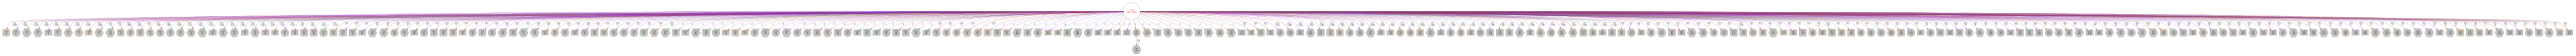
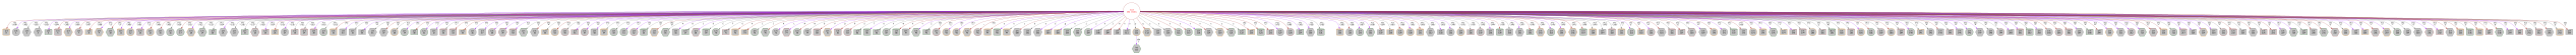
  digraph {
    fontname="IBM Plex Mono"
    node [color=gray40 fillcolor="0,0,0.766667" fontname="IBM Plex Mono" shape=circle style=filled]
    edge [color=purple fontname="IBM Plex Mono"]
    n1 [color=brown fillcolor="0,0,1" fontcolor=red label="dict\n256 items"]
    n2 [color=darkorange label="int\n0" shape=cylinder]
    n3 [label="int\n1"]
    n4 [label="int\n2" shape=hexagon]
    n5 [label="int\n3" shape=hexagon]
    n6 [color=darkgreen label="int\n4" shape=folder]
    n7 [color=brown label="int\n5" shape=cylinder]
    n8 [color=darkorange label="int\n6" shape=hexagon]
    n9 [color=brown label="int\n7"]
    n10 [color=darkorange label="int\n8" shape=folder]
    n11 [color=darkorange label="int\n9" shape=hexagon]
    n12 [color=darkgreen label="int\n10" shape=hexagon]
    n13 [color=darkorange label="int\n11" shape=cylinder]
    n14 [color=darkorange label="int\n12"]
    n15 [color=brown label="int\n13" shape=cylinder]
    n16 [color=darkorange label="int\n14"]
    n17 [label="int\n15"]
    n18 [color=darkgreen label="int\n16"]
    n19 [color=darkgreen label="int\n17"]
    n20 [color=darkorange label="int\n18" shape=hexagon]
    n21 [color=darkgreen label="int\n19" shape=hexagon]
    n22 [color=darkgreen label="int\n20" shape=folder]
    n23 [label="int\n21" shape=hexagon]
    n24 [label="int\n22" shape=hexagon]
    n25 [color=darkgreen label="int\n23" shape=folder]
    n26 [color=brown label="int\n24" shape=hexagon]
    n27 [color=brown label="int\n25" shape=folder]
    n28 [color=darkorange label="int\n26" shape=folder]
    n29 [label="int\n27"]
    n30 [color=brown label="int\n28" shape=folder]
    n31 [color=brown label="int\n29" shape=cylinder]
    n32 [color=brown label="int\n30" shape=cylinder]
    n33 [color=darkgreen label="int\n31"]
    n34 [color=darkorange label="int\n32" shape=cylinder]
    n35 [label="int\n33" shape=cylinder]
    n36 [label="int\n34" shape=cylinder]
    n37 [label="int\n35" shape=folder]
    n38 [label="int\n36" shape=hexagon]
    n39 [label="int\n37" shape=hexagon]
    n40 [color=darkorange label="int\n38"]
    n41 [color=darkgreen label="int\n39"]
    n42 [color=darkgreen label="int\n40" shape=folder]
    n43 [color=darkgreen label="int\n41"]
    n44 [label="int\n42" shape=cylinder]
    n45 [color=brown label="int\n43" shape=cylinder]
    n46 [color=brown label="int\n44" shape=cylinder]
    n47 [color=darkorange label="int\n45" shape=folder]
    n48 [label="int\n46"]
    n49 [label="int\n47" shape=cylinder]
    n50 [color=brown label="int\n48"]
    n51 [color=brown label="int\n49" shape=hexagon]
    n52 [color=brown label="int\n50" shape=cylinder]
    n53 [color=darkgreen label="int\n51" shape=hexagon]
    n54 [label="int\n52" shape=hexagon]
    n55 [color=darkorange label="int\n53" shape=folder]
    n56 [color=darkorange label="int\n54"]
    n57 [color=brown label="int\n55"]
    n58 [color=brown label="int\n56" shape=folder]
    n59 [color=brown label="int\n57"]
    n60 [label="int\n58" shape=cylinder]
    n61 [color=darkorange label="int\n59" shape=cylinder]
    n62 [color=darkgreen label="int\n60"]
    n63 [color=darkgreen label="int\n61"]
    n64 [color=brown label="int\n62"]
    n65 [color=darkgreen label="int\n63" shape=cylinder]
    n66 [color=darkorange label="int\n64" shape=hexagon]
    n67 [color=darkgreen label="int\n65" shape=hexagon]
    n68 [label="int\n66" shape=cylinder]
    n69 [color=darkgreen label="int\n67" shape=folder]
    n70 [color=brown label="int\n68" shape=hexagon]
    n71 [color=darkgreen label="int\n69" shape=cylinder]
    n72 [color=darkgreen label="int\n70"]
    n73 [color=brown label="int\n71" shape=folder]
    n74 [color=darkorange label="int\n72" shape=cylinder]
    n75 [color=darkorange label="int\n73" shape=folder]
    n76 [color=darkgreen label="int\n74"]
    n77 [color=darkgreen label="int\n75" shape=hexagon]
    n78 [label="int\n76"]
    n79 [color=brown label="int\n77" shape=hexagon]
    n80 [color=darkgreen label="int\n78"]
    n81 [label="int\n79"]
    n82 [color=brown label="int\n80" shape=cylinder]
    n83 [color=darkorange label="int\n81" shape=hexagon]
    n84 [color=brown label="int\n82" shape=cylinder]
    n85 [color=brown label="int\n83"]
    n86 [color=darkgreen label="int\n84" shape=folder]
    n87 [color=darkgreen label="int\n85" shape=cylinder]
    n88 [color=darkgreen label="int\n86" shape=folder]
    n89 [color=darkgreen label="int\n87"]
    n90 [color=darkgreen label="int\n88" shape=cylinder]
    n91 [label="int\n89" shape=cylinder]
    n92 [color=darkgreen label="int\n90" shape=hexagon]
    n93 [color=darkgreen label="int\n91" shape=folder]
    n94 [color=brown label="int\n92"]
    n95 [color=darkorange label="int\n93"]
    n96 [color=darkorange label="int\n94"]
    n97 [color=darkorange label="int\n95" shape=hexagon]
    n98 [color=brown label="int\n96"]
    n99 [color=darkorange label="int\n97" shape=cylinder]
    n100 [color=darkgreen label="int\n98" shape=cylinder]
    n101 [color=darkorange label="int\n99" shape=cylinder]
    n102 [label="int\n100" shape=hexagon]
    n103 [label="int\n101" shape=cylinder]
    n104 [label="int\n102" shape=hexagon]
    n105 [color=darkorange label="int\n103" shape=folder]
    n106 [color=darkorange label="int\n104" shape=folder]
    n107 [color=darkgreen label="int\n105" shape=cylinder]
    n108 [color=darkgreen label="int\n106" shape=hexagon]
    n109 [color=darkgreen label="int\n107"]
    n110 [label="int\n108" shape=folder]
    n111 [color=brown label="int\n109" shape=folder]
    n112 [label="int\n110" shape=folder]
    n113 [label="int\n111" shape=folder]
    n114 [color=darkorange label="int\n112"]
    n115 [color=darkorange label="int\n113" shape=hexagon]
    n116 [label="int\n114" shape=cylinder]
    n117 [label="int\n115" shape=hexagon]
    n118 [color=darkgreen label="int\n116"]
    n119 [color=darkgreen label="int\n117"]
    n120 [color=darkgreen label="int\n118" shape=cylinder]
    n121 [label="int\n119" shape=hexagon]
    n122 [color=darkorange label="int\n120" shape=hexagon]
    n123 [color=darkgreen label="int\n121" shape=hexagon]
    n124 [color=darkgreen label="int\n122" shape=folder]
    n125 [color=darkorange label="int\n123" shape=folder]
    n126 [color=darkgreen label="int\n124" shape=cylinder]
    n127 [color=brown label="int\n126" shape=folder]
    n128 [label="int\n127"]
    n129 [color=brown label="int\n128"]
    n130 [color=darkgreen label="int\n129" shape=folder]
    n131 [label="int\n130" shape=hexagon]
    n132 [color=darkgreen label="int\n131" shape=cylinder]
-   n133 [color=brown label="int\n132" shape=cylinder]
    n134 [color=darkorange label="int\n133" shape=cylinder]
    n135 [label="int\n134"]
    n136 [color=darkgreen label="int\n135"]
    n137 [color=darkgreen label="int\n136" shape=hexagon]
    n138 [label="int\n137" shape=folder]
    n139 [color=darkorange label="int\n138" shape=folder]
    n140 [color=darkorange label="int\n139"]
    n141 [color=darkorange label="int\n140"]
    n142 [color=darkorange label="int\n141" shape=cylinder]
    n143 [label="int\n142" shape=hexagon]
    n144 [label="int\n143" shape=folder]
    n145 [label="int\n144"]
    n146 [color=darkorange label="int\n145"]
    n147 [color=brown label="int\n146" shape=folder]
    n148 [color=brown label="int\n147"]
    n149 [label="int\n148" shape=cylinder]
    n150 [color=darkgreen label="int\n149" shape=cylinder]
    n151 [label="int\n150" shape=cylinder]
    n152 [label="int\n151" shape=hexagon]
    n153 [color=darkgreen label="int\n152" shape=folder]
    n154 [color=darkorange label="int\n153" shape=hexagon]
    n155 [color=darkgreen label="int\n154"]
    n156 [color=darkorange label="int\n155" shape=hexagon]
    n157 [color=darkorange label="int\n156" shape=hexagon]
    n158 [color=darkgreen label="int\n157" shape=cylinder]
    n159 [color=darkorange label="int\n158" shape=cylinder]
    n160 [label="int\n159" shape=folder]
    n161 [color=brown label="int\n160" shape=cylinder]
    n162 [color=darkorange label="int\n161" shape=cylinder]
    n163 [color=darkgreen label="int\n162"]
    n164 [color=darkorange label="int\n163" shape=folder]
    n165 [color=brown label="int\n164"]
    n166 [label="int\n165" shape=hexagon]
    n167 [color=brown label="int\n166" shape=cylinder]
    n168 [color=brown label="int\n167" shape=folder]
    n169 [color=brown label="int\n168" shape=hexagon]
    n170 [label="int\n169" shape=hexagon]
    n171 [color=darkorange label="int\n170"]
    n172 [label="int\n171"]
    n173 [color=darkgreen label="int\n172" shape=cylinder]
    n174 [label="int\n173" shape=cylinder]
    n175 [color=darkorange label="int\n174"]
    n176 [color=darkorange label="int\n175" shape=cylinder]
    n177 [color=darkgreen label="int\n176" shape=hexagon]
    n178 [color=darkorange label="int\n177" shape=folder]
    n179 [color=brown label="int\n178" shape=folder]
    n180 [color=brown label="int\n179" shape=cylinder]
    n181 [color=darkorange label="int\n180"]
    n182 [color=brown label="int\n181" shape=folder]
    n183 [color=darkgreen label="dict\n182" shape=cylinder]
    n184 [color=darkorange label="int\n183" shape=cylinder]
    n185 [color=brown label="int\n184" shape=cylinder]
    n186 [color=darkorange label="int\n185"]
    n187 [color=darkgreen label="int\n186"]
    n188 [color=brown label="int\n187"]
    n189 [color=darkorange label="int\n188"]
    n190 [color=brown label="int\n189" shape=cylinder]
    n191 [color=darkgreen label="int\n190"]
    n192 [color=darkorange label="int\n191" shape=folder]
    n193 [label="int\n192"]
    n194 [label="int\n193" shape=cylinder]
    n195 [color=brown label="int\n194" shape=folder]
    n196 [label="int\n195" shape=cylinder]
    n197 [color=darkgreen label="int\n196"]
    n198 [label="int\n197" shape=hexagon]
    n199 [label="int\n198"]
    n200 [color=brown label="int\n199"]
    n201 [label="int\n200" shape=folder]
    n202 [color=brown label="int\n201" shape=cylinder]
    n203 [color=darkgreen label="int\n202" shape=cylinder]
    n204 [label="int\n203" shape=cylinder]
    n205 [label="int\n204"]
    n206 [color=brown label="int\n205"]
    n207 [color=brown label="int\n206" shape=cylinder]
    n208 [label="int\n207" shape=hexagon]
    n209 [color=darkgreen label="int\n208" shape=folder]
    n210 [label="int\n209" shape=folder]
    n211 [color=darkorange label="int\n210" shape=hexagon]
    n212 [label="int\n211" shape=hexagon]
    n213 [color=brown label="int\n212"]
    n214 [color=darkgreen label="int\n213" shape=hexagon]
    n215 [color=brown label="int\n214" shape=hexagon]
    n216 [color=darkorange label="int\n215" shape=cylinder]
    n217 [color=darkgreen label="int\n216"]
    n218 [color=brown label="int\n217" shape=cylinder]
    n219 [label="int\n218" shape=folder]
    n220 [color=darkorange label="int\n219" shape=hexagon]
    n221 [label="int\n220" shape=cylinder]
    n222 [color=brown label="int\n221"]
    n223 [color=brown label="int\n222" shape=cylinder]
    n224 [label="int\n223" shape=folder]
    n225 [label="int\n224" shape=hexagon]
    n226 [color=brown label="int\n225" shape=folder]
    n227 [color=brown label="int\n226" shape=folder]
    n228 [label="int\n227"]
    n229 [color=darkgreen label="int\n228" shape=hexagon]
    n230 [color=darkgreen label="int\n229" shape=folder]
    n231 [label="int\n230" shape=cylinder]
    n232 [color=darkgreen label="int\n231" shape=hexagon]
    n233 [color=brown label="int\n232" shape=hexagon]
    n234 [color=darkorange label="int\n233"]
    n235 [label="int\n234" shape=folder]
    n236 [color=darkorange label="int\n235" shape=folder]
    n237 [color=brown label="int\n236" shape=hexagon]
    n238 [color=darkorange label="int\n237" shape=hexagon]
    n239 [color=darkgreen label="int\n238"]
    n240 [label="int\n239"]
    n241 [label="int\n240" shape=hexagon]
    n242 [color=brown label="int\n241" shape=hexagon]
    n243 [color=brown label="int\n242" shape=folder]
    n244 [label="int\n243" shape=hexagon]
    n245 [color=darkorange label="int\n244" shape=cylinder]
    n246 [color=darkgreen label="int\n245" shape=cylinder]
    n247 [color=darkorange label="int\n246" shape=cylinder]
    n248 [color=brown label="int\n247" shape=folder]
    n249 [color=darkgreen label="int\n248" shape=hexagon]
    n250 [label="int\n249" shape=folder]
    n251 [color=brown label="int\n250" shape=folder]
    n252 [label="int\n251"]
    n253 [color=brown label="int\n252" shape=cylinder]
    n254 [label="int\n253" shape=hexagon]
    n255 [color=darkorange label="int\n254" shape=cylinder]
    n256 [label="int\n255" shape=folder]
    n257 [color=darkgreen label="int\n125" shape=hexagon]
    n1 -> n2 [color=brown label="str\n'\\x00'"]
    n1 -> n3 [label="str\n'\\x01'"]
    n1 -> n4 [color=gray40 label="str\n'\\x02'"]
    n1 -> n5 [color=gray40 label="str\n'\\x03'"]
    n1 -> n6 [label="str\n'\\x04'"]
    n1 -> n7 [color=brown label="str\n'\\x05'"]
    n1 -> n8 [label="str\n'\\x06'"]
    n1 -> n9 [color=brown label="str\n'\\x07'"]
    n1 -> n10 [color=brown label="str\n'\\x08'"]
    n1 -> n11 [label="str\n'\\t'"]
    n1 -> n12 [color=brown label="str\n'\\n'"]
    n1 -> n13 [label="str\n'\\x0b'"]
    n1 -> n14 [label="str\n'\\x0c'"]
    n1 -> n15 [label="str\n'\\r'"]
    n1 -> n16 [color=brown label="str\n'\\x0e'"]
    n1 -> n17 [color=brown label="str\n'\\x0f'"]
    n1 -> n18 [color=gray40 label="str\n'\\x10'"]
    n1 -> n19 [color=brown label="str\n'\\x11'"]
    n1 -> n20 [label="str\n'\\x12'"]
    n1 -> n21 [color=gray40 label="str\n'\\x13'"]
    n1 -> n22 [color=gray40 label="str\n'\\x14'"]
    n1 -> n23 [label="str\n'\\x15'"]
    n1 -> n24 [color=gray40 label="str\n'\\x16'"]
    n1 -> n25 [color=gray40 label="str\n'\\x17'"]
    n1 -> n26 [color=gray40 label="str\n'\\x18'"]
    n1 -> n27 [label="str\n'\\x19'"]
    n1 -> n28 [color=brown label="str\n'\\x1a'"]
    n1 -> n29 [label="str\n'\\x1b'"]
    n1 -> n30 [color=gray40 label="str\n'\\x1c'"]
    n1 -> n31 [color=gray40 label="str\n'\\x1d'"]
    n1 -> n32 [label="str\n'\\x1e'"]
    n1 -> n33 [color=gray40 label="str\n'\\x1f'"]
    n1 -> n34 [color=brown label="str\n' '"]
    n1 -> n35 [label="str\n'!'"]
    n1 -> n36 [color=gray40 label="str\n'\"'"]
    n1 -> n37 [label="str\n'#'"]
    n1 -> n38 [color=gray40 label="str\n'$'"]
    n1 -> n39 [color=brown label="str\n'%'"]
    n1 -> n40 [color=gray40 label="str\n'&'"]
    n1 -> n41 [label="str\n\"'\""]
    n1 -> n42 [color=brown label="str\n'('"]
    n1 -> n43 [label="str\n')'"]
    n1 -> n44 [label="str\n'*'"]
    n1 -> n45 [color=gray40 label="str\n'+'"]
    n1 -> n46 [color=brown label="str\n','"]
    n1 -> n47 [color=brown label="str\n'-'"]
    n1 -> n48 [label="str\n'.'"]
    n1 -> n49 [label="str\n'/'"]
    n1 -> n50 [label="str\n'0'"]
    n1 -> n51 [label="str\n'1'"]
    n1 -> n52 [label="str\n'2'"]
    n1 -> n53 [color=gray40 label="str\n'3'"]
    n1 -> n54 [color=brown label="str\n'4'"]
    n1 -> n55 [color=gray40 label="str\n'5'"]
    n1 -> n56 [color=brown label="str\n'6'"]
    n1 -> n57 [color=gray40 label="str\n'7'"]
    n1 -> n58 [label="str\n'8'"]
    n1 -> n59 [label="str\n'9'"]
    n1 -> n60 [label="str\n':'"]
    n1 -> n61 [color=gray40 label="str\n';'"]
    n1 -> n62 [color=gray40 label="str\n'<'"]
    n1 -> n63 [label="str\n'='"]
    n1 -> n64 [label="str\n'>'"]
    n1 -> n65 [color=gray40 label="str\n'?'"]
    n1 -> n66 [color=brown label="str\n'@'"]
    n1 -> n67 [color=gray40 label=A weight=2]
    n1 -> n68 [label=B weight=2]
    n1 -> n69 [color=gray40 label=C weight=2]
    n1 -> n70 [label=D weight=2]
    n1 -> n71 [color=gray40 label=E weight=2]
    n1 -> n72 [color=gray40 label=F weight=2]
    n1 -> n73 [color=gray40 label=G weight=2]
    n1 -> n74 [color=brown label=H weight=2]
    n1 -> n75 [color=brown label=I weight=2]
    n1 -> n76 [color=gray40 label=J weight=2]
    n1 -> n77 [color=brown label=K weight=2]
    n1 -> n78 [label=L weight=2]
    n1 -> n79 [label=M weight=2]
    n1 -> n80 [color=brown label=N weight=2]
    n1 -> n81 [color=gray40 label=O weight=2]
    n1 -> n82 [color=brown label=P weight=2]
    n1 -> n83 [label=Q weight=2]
    n1 -> n84 [color=brown label=R weight=2]
    n1 -> n85 [color=brown label=S weight=2]
    n1 -> n86 [color=gray40 label=T weight=2]
    n1 -> n87 [label=U weight=2]
    n1 -> n88 [color=gray40 label=V weight=2]
    n1 -> n89 [color=gray40 label=W weight=2]
    n1 -> n90 [color=brown label=X weight=2]
    n1 -> n91 [color=brown label=Y weight=2]
    n1 -> n92 [label=Z weight=2]
    n1 -> n93 [color=gray40 label="str\n'['"]
    n1 -> n94 [color=brown label="str\n'\\\\'"]
    n1 -> n95 [label="str\n']'"]
    n1 -> n96 [label="str\n'^'"]
    n1 -> n97 [color=brown label=_ weight=2]
    n1 -> n98 [color=brown label="str\n'`'"]
    n1 -> n99 [color=brown label=a weight=2]
    n1 -> n100 [label=b weight=2]
    n1 -> n101 [color=gray40 label=c weight=2]
    n1 -> n102 [color=brown label=d weight=2]
    n1 -> n103 [color=gray40 label=e weight=2]
    n1 -> n104 [label=f weight=2]
    n1 -> n105 [label=g weight=2]
    n1 -> n106 [label=h weight=2]
    n1 -> n107 [color=gray40 label=i weight=2]
    n1 -> n108 [color=gray40 label=j weight=2]
    n1 -> n109 [label=k weight=2]
    n1 -> n110 [color=gray40 label=l weight=2]
    n1 -> n111 [color=brown label=m weight=2]
    n1 -> n112 [color=brown label=n weight=2]
    n1 -> n113 [label=o weight=2]
    n1 -> n114 [color=gray40 label=p weight=2]
    n1 -> n115 [color=brown label=q weight=2]
    n1 -> n116 [color=gray40 label=r weight=2]
    n1 -> n117 [color=gray40 label=s weight=2]
    n1 -> n118 [color=brown label=t weight=2]
    n1 -> n119 [color=brown label=u weight=2]
    n1 -> n120 [label=v weight=2]
    n1 -> n121 [color=brown label=n weight=2]
    n1 -> n122 [color=gray40 label=x weight=2]
    n1 -> n123 [color=brown label=y weight=2]
    n1 -> n124 [color=gray40 label=z weight=2]
    n1 -> n125 [color=brown label="str\n'{'"]
    n1 -> n126 [color=brown label="str\n'|'"]
    n1 -> n127 [color=brown label="str\n'~'"]
    n1 -> n128 [label="str\n'\\x7f'"]
    n1 -> n129 [color=brown label="str\n'\\x80'"]
    n1 -> n130 [label="str\n'\\x81'"]
    n1 -> n131 [label="str\n'\\x82'"]
    n1 -> n132 [color=gray40 label="str\n'\\x83'"]
-   n1 -> n133 [color=brown label="str\n'\\x84'"]
    n1 -> n134 [label="str\n'\\x85'"]
    n1 -> n135 [color=brown label="str\n'\\x86'"]
    n1 -> n136 [label="str\n'\\x87'"]
    n1 -> n137 [label="str\n'\\x88'"]
    n1 -> n138 [color=brown label="str\n'\\x89'"]
    n1 -> n139 [color=gray40 label="str\n'\\x8a'"]
    n1 -> n140 [color=brown label="str\n'\\x8b'"]
    n1 -> n141 [label="str\n'\\x8c'"]
    n1 -> n142 [color=brown label="str\n'\\x8d'"]
    n1 -> n143 [color=gray40 label="str\n'\\x8e'"]
    n1 -> n144 [label="str\n'\\x8f'"]
    n1 -> n145 [label="str\n'\\x90'"]
    n1 -> n146 [color=gray40 label="str\n'\\x91'"]
    n1 -> n147 [color=gray40 label="str\n'\\x92'"]
    n1 -> n148 [color=gray40 label="str\n'\\x93'"]
    n1 -> n149 [label="str\n'\\x94'"]
    n1 -> n150 [color=brown label="str\n'\\x95'"]
    n1 -> n151 [color=gray40 label="str\n'\\x96'"]
    n1 -> n152 [label="str\n'\\x97'"]
    n1 -> n153 [color=brown label="str\n'\\x98'"]
    n1 -> n154 [color=brown label="str\n'\\x99'"]
    n1 -> n155 [label="str\n'\\x9a'"]
    n1 -> n156 [label="str\n'\\x9b'"]
    n1 -> n157 [color=brown label="str\n'\\x9c'"]
    n1 -> n158 [color=brown label="str\n'\\x9d'"]
    n1 -> n159 [color=gray40 label="str\n'\\x9e'"]
    n1 -> n160 [color=gray40 label="str\n'\\x9f'"]
    n1 -> n161 [color=gray40 label="str\n'\\xa0'"]
    n1 -> n162 [color=gray40 label="str\n'¡'"]
    n1 -> n163 [label="str\n'¢'"]
    n1 -> n164 [color=brown label="str\n'£'"]
    n1 -> n165 [label="str\n'¤'"]
    n1 -> n166 [color=brown label="str\n'¥'"]
    n1 -> n167 [color=gray40 label="str\n'¦'"]
    n1 -> n168 [color=brown label="str\n'§'"]
    n1 -> n169 [color=gray40 label="str\n'¨'"]
    n1 -> n170 [label="str\n'©'"]
    n1 -> n171 [color=brown label="str\n'ª'"]
    n1 -> n172 [label="str\n'«'"]
    n1 -> n173 [color=gray40 label="str\n'¬'"]
    n1 -> n174 [color=brown label="str\n'\\xad'"]
    n1 -> n175 [color=brown label="str\n'®'"]
    n1 -> n176 [label="str\n'¯'"]
    n1 -> n177 [label="str\n'°'"]
    n1 -> n178 [color=gray40 label="str\n'±'"]
    n1 -> n179 [label="str\n'²'"]
    n1 -> n180 [color=gray40 label="str\n'³'"]
    n1 -> n181 [color=gray40 label="str\n'´'"]
    n1 -> n182 [color=gray40 label="str\n'µ'"]
    n1 -> n183 [color=gray40 label="str\n'¶'"]
    n1 -> n184 [color=gray40 label="str\n'·'"]
    n1 -> n185 [color=gray40 label="str\n'¸'"]
    n1 -> n186 [label="str\n'¹'"]
    n1 -> n187 [color=brown label="str\n'º'"]
    n1 -> n188 [color=gray40 label="str\n'»'"]
    n1 -> n189 [color=brown label="str\n'¼'"]
    n1 -> n190 [color=gray40 label="str\n'½'"]
    n1 -> n191 [label="str\n'¾'"]
    n1 -> n192 [color=gray40 label="str\n'¿'"]
    n1 -> n193 [color=gray40 label="str\n'À'"]
    n1 -> n194 [color=brown label="str\n'Á'"]
    n1 -> n195 [color=gray40 label="str\n'Â'"]
    n1 -> n196 [label="str\n'Ã'"]
    n1 -> n197 [label="str\n'Ä'"]
    n1 -> n198 [label="str\n'Å'"]
    n1 -> n199 [color=gray40 label="str\n'Æ'"]
    n1 -> n200 [color=gray40 label="str\n'Ç'"]
    n1 -> n201 [label="str\n'È'"]
    n1 -> n202 [label="str\n'É'"]
    n1 -> n203 [color=gray40 label="str\n'Ê'"]
    n1 -> n204 [label="str\n'Ë'"]
    n1 -> n205 [color=brown label="str\n'Ì'"]
    n1 -> n206 [color=brown label="str\n'Í'"]
    n1 -> n207 [color=brown label="str\n'Î'"]
    n1 -> n208 [label="str\n'Ï'"]
    n1 -> n209 [color=gray40 label="str\n'Ð'"]
    n1 -> n210 [color=brown label="str\n'Ñ'"]
    n1 -> n211 [label="str\n'Ò'"]
    n1 -> n212 [label="str\n'Ó'"]
    n1 -> n213 [label="str\n'Ô'"]
    n1 -> n214 [label="str\n'Õ'"]
    n1 -> n215 [color=brown label="str\n'Ö'"]
    n1 -> n216 [color=brown label="str\n'×'"]
    n1 -> n217 [color=gray40 label="str\n'Ø'"]
    n1 -> n218 [label="str\n'Ù'"]
    n1 -> n219 [label="str\n'Ú'"]
    n1 -> n220 [label="str\n'Û'"]
    n1 -> n221 [label="str\n'Ü'"]
    n1 -> n222 [color=gray40 label="str\n'Ý'"]
    n1 -> n223 [color=brown label="str\n'Þ'"]
    n1 -> n224 [color=gray40 label="str\n'ß'"]
    n1 -> n225 [color=brown label="str\n'à'"]
    n1 -> n226 [color=gray40 label="str\n'á'"]
    n1 -> n227 [color=brown label="str\n'â'"]
    n1 -> n228 [label="str\n'ã'"]
    n1 -> n229 [label="str\n'ä'"]
    n1 -> n230 [color=gray40 label="str\n'å'"]
    n1 -> n231 [color=brown label="str\n'æ'"]
    n1 -> n232 [color=brown label="str\n'ç'"]
    n1 -> n233 [color=brown label="str\n'è'"]
    n1 -> n234 [color=gray40 label="str\n'é'"]
    n1 -> n235 [label="str\n'ê'"]
    n1 -> n236 [label="str\n'ë'"]
    n1 -> n237 [color=brown label="str\n'ì'"]
    n1 -> n238 [label="str\n'í'"]
    n1 -> n239 [color=gray40 label="str\n'î'"]
    n1 -> n240 [color=gray40 label="str\n'ï'"]
    n1 -> n241 [color=gray40 label="str\n'ð'"]
    n1 -> n242 [label="str\n'ñ'"]
    n1 -> n243 [label="str\n'ò'"]
    n1 -> n244 [color=brown label="str\n'ó'"]
    n1 -> n245 [color=brown label="str\n'ô'"]
    n1 -> n246 [color=gray40 label="str\n'õ'"]
    n1 -> n247 [color=brown label="str\n'ö'"]
    n1 -> n248 [color=brown label="str\n'÷'"]
    n1 -> n249 [color=brown label="str\n'ø'"]
    n1 -> n250 [label="str\n'ù'"]
    n1 -> n251 [label="str\n'ú'"]
    n1 -> n252 [color=brown label="str\n'û'"]
    n1 -> n253 [color=gray40 label="str\n'ü'"]
    n1 -> n254 [color=brown label="str\n'ý'"]
    n1 -> n255 [color=gray40 label="str\n'þ'"]
    n1 -> n256 [color=brown label="str\n'ÿ'"]
    n114 -> n257 [label="str\n'}'"]
  }
